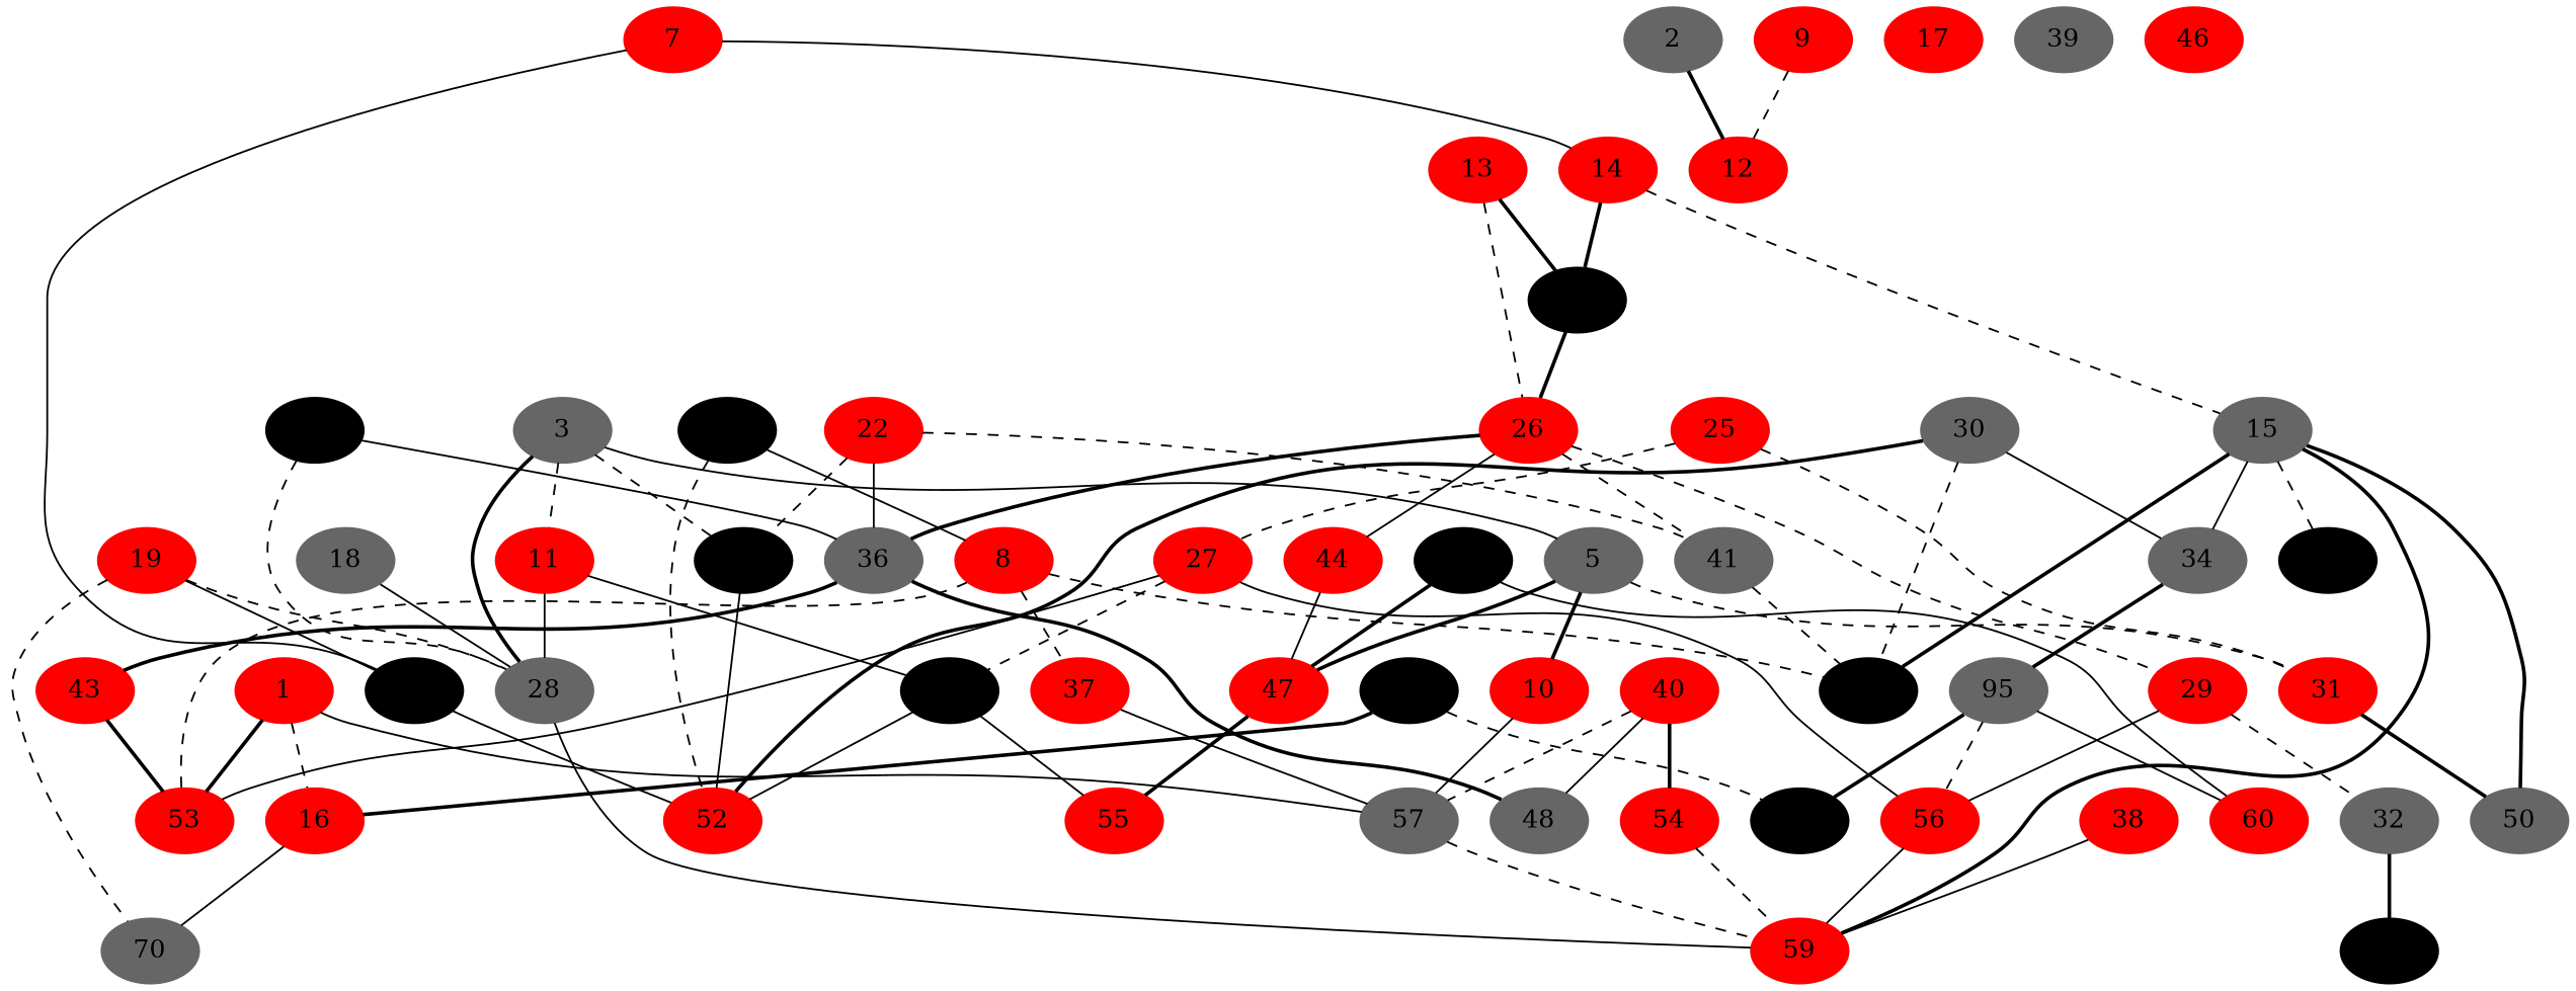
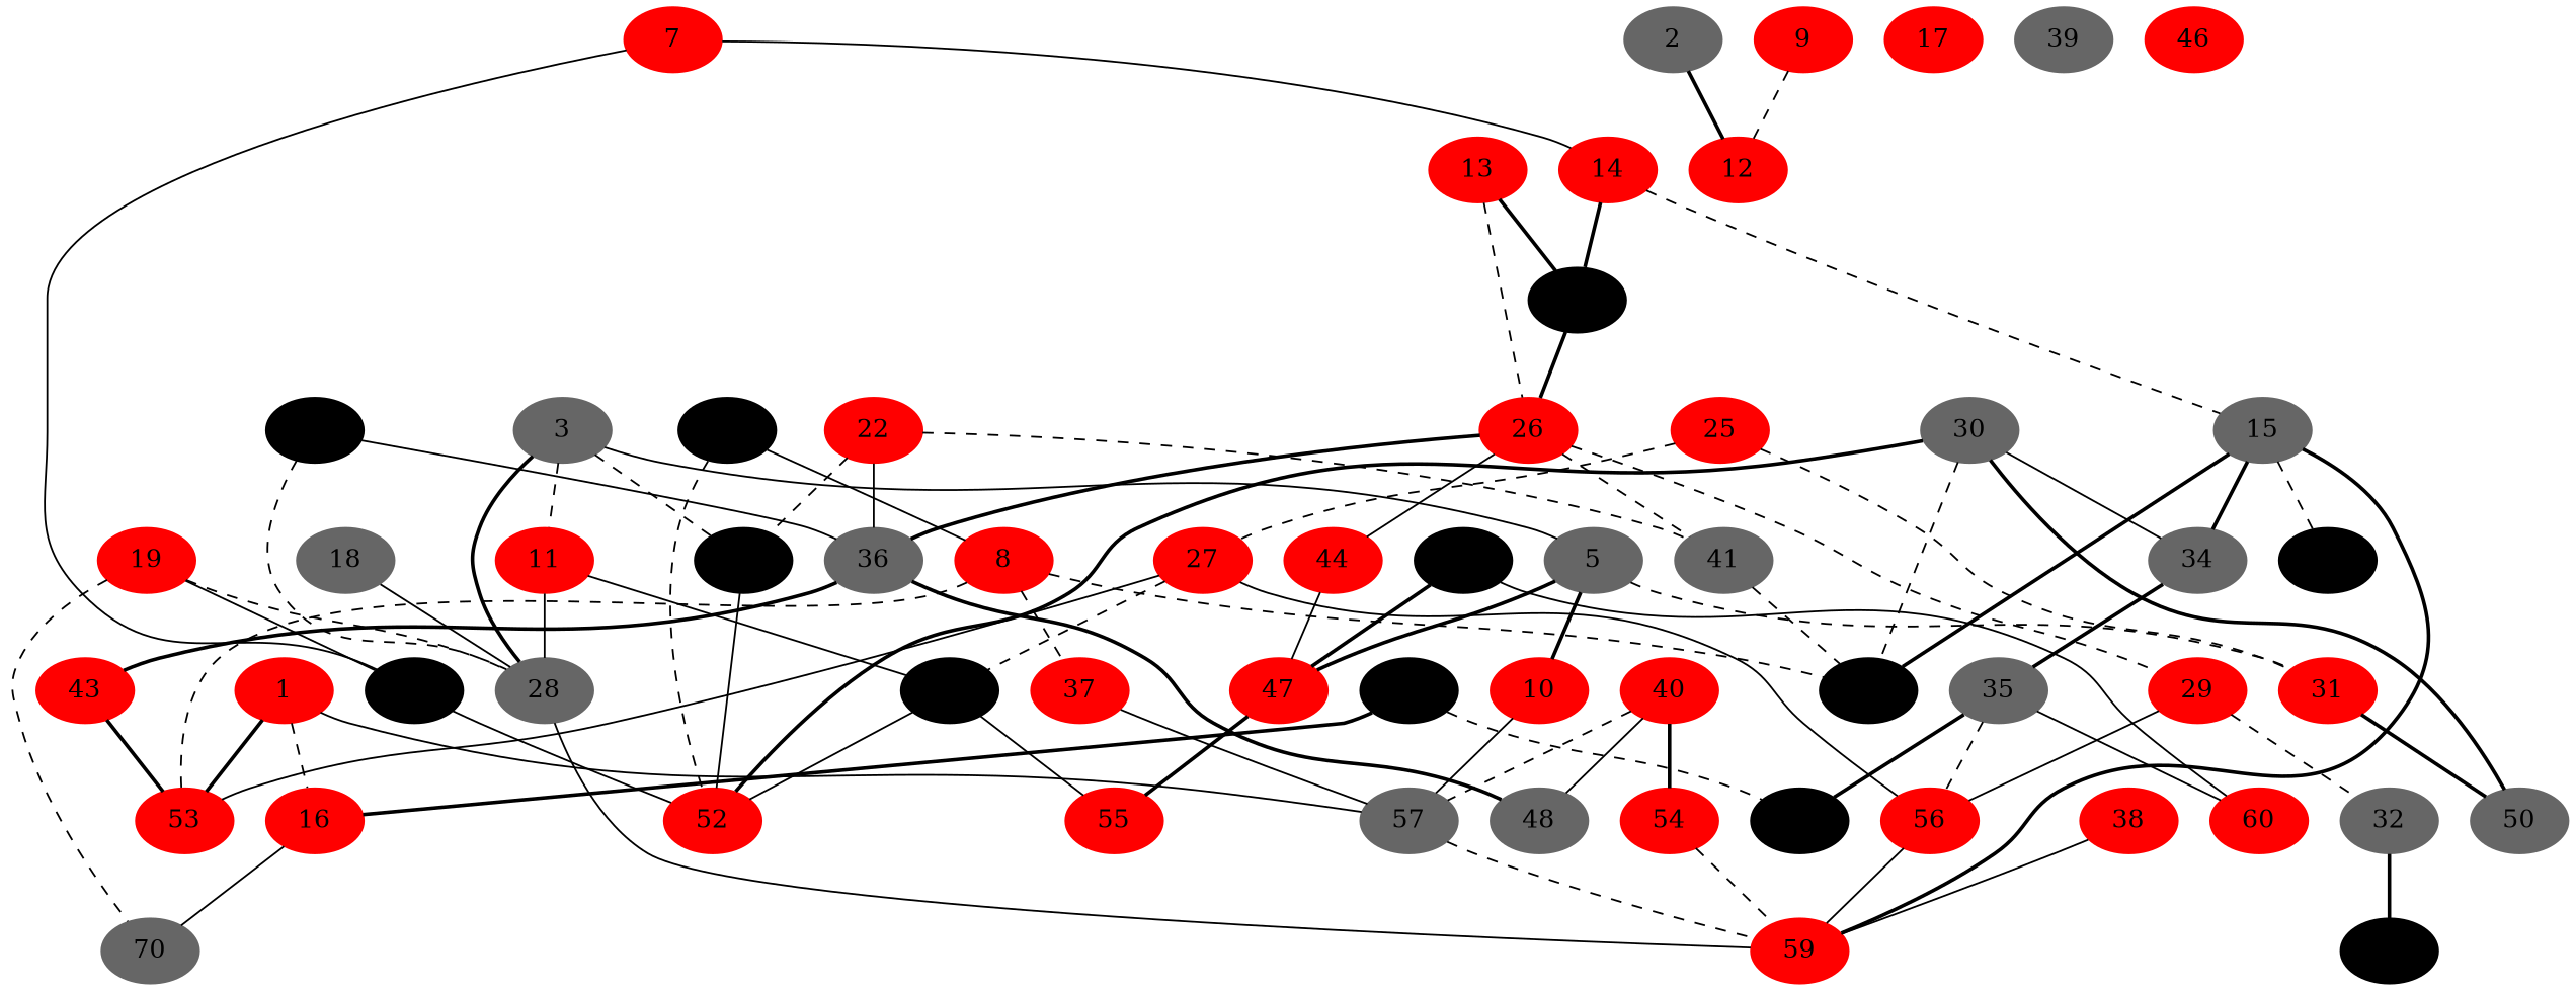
  graph {
    node [color=red style=filled]
    edge [style=solid]
    1
    16
    53
    57 [color=gray40]
    n5 [color=gray40 label=70]
    59
    2 [color=gray40]
    12
    3 [color=gray40]
    5 [color=gray40]
    11
    28 [color=gray40]
    45 [color=black]
    10
    31
    47
    49 [color=black]
    52
    4 [color=black]
    51 [color=black]
    50 [color=gray40]
    55
    6 [color=black]
    8
    37
    42 [color=black]
    7
    14
    33 [color=black]
    21 [color=black]
    15 [color=gray40]
    9
    13
    26
    36 [color=gray40]
    41 [color=gray40]
    29
    44
    34 [color=gray40]
    58 [color=black]
-   35 [color=gray40 label=95]
+   35 [color=gray40]
    17
    18 [color=gray40]
    19
    22
    43
    48 [color=gray40]
    23 [color=black]
    60
    24 [color=black]
    25
    27
    56
    32 [color=gray40]
    61 [color=black]
    30 [color=gray40]
    38
    39 [color=gray40]
    40
    54
    46
    1 -- 16 [style=dashed]
    1 -- 53 [style=bold]
    1 -- 57
    16 -- n5
    57 -- 59 [style=dashed]
    2 -- 12 [style=bold]
    3 -- 5
    3 -- 11 [style=dashed]
    3 -- 28 [style=bold]
    3 -- 45 [style=dashed]
    5 -- 10 [style=bold]
    5 -- 31 [style=dashed]
    5 -- 47 [style=bold]
    11 -- 28
    11 -- 49
    28 -- 59
    45 -- 52
    10 -- 57
    31 -- 50 [style=bold]
    47 -- 55 [style=bold]
    49 -- 52
    49 -- 55
    4 -- 16 [style=bold]
    4 -- 51 [style=dashed]
    6 -- 52 [style=dashed]
    6 -- 8
    8 -- 53 [style=dashed]
    8 -- 37 [style=dashed]
    8 -- 42 [style=dashed]
    37 -- 57
    7 -- 14
    7 -- 33
    14 -- 21 [style=bold]
    14 -- 15 [style=dashed]
    33 -- 52
    21 -- 26 [style=bold]
    15 -- 59 [style=bold]
    15 -- 42 [style=bold]
-   15 -- 34
+   15 -- 34 [style=bold]
    15 -- 58 [style=dashed]
    9 -- 12 [style=dashed]
    13 -- 21 [style=bold]
    13 -- 26 [style=dashed]
    26 -- 36 [style=bold]
    26 -- 41 [style=dashed]
    26 -- 29 [style=dashed]
    26 -- 44
    36 -- 43 [style=bold]
    36 -- 48 [style=bold]
    41 -- 42 [style=dashed]
    29 -- 56
    29 -- 32 [style=dashed]
    44 -- 47
    34 -- 35 [style=bold]
    35 -- 51 [style=bold]
    35 -- 60
    35 -- 56 [style=dashed]
    18 -- 28
    19 -- n5 [style=dashed]
    19 -- 28 [style=dashed]
    19 -- 33
    22 -- 45 [style=dashed]
    22 -- 36
    22 -- 41 [style=dashed]
    43 -- 53 [style=bold]
    23 -- 47 [style=bold]
    23 -- 60
    24 -- 28 [style=dashed]
    24 -- 36
    25 -- 31 [style=dashed]
    25 -- 27 [style=dashed]
    27 -- 53
    27 -- 49 [style=dashed]
    27 -- 56
    56 -- 59
    32 -- 61 [style=bold]
    30 -- 52 [style=bold]
-   15 -- 50 [style=bold]
+   30 -- 50 [style=bold]
    30 -- 42 [style=dashed]
    30 -- 34
    38 -- 59
    40 -- 57 [style=dashed]
    40 -- 48
    40 -- 54 [style=bold]
    54 -- 59 [style=dashed]
  }
